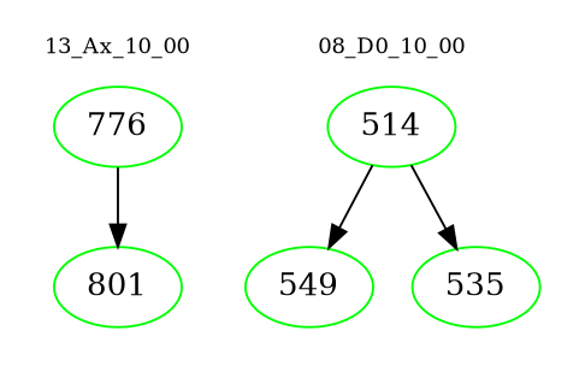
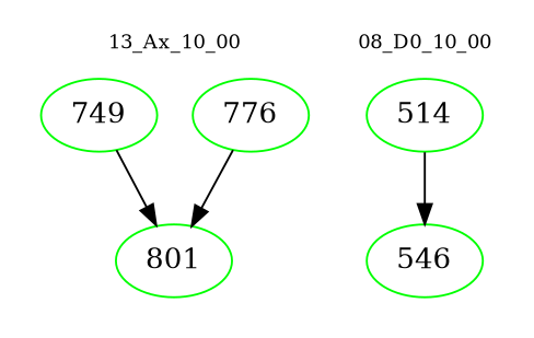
  digraph {
    node [color=green]
    edge [color=black]
    n1 [label=776]
+   n2 [label=749]
    n3 [label=801]
-   n4 [label=549]
+   n4 [label=546]
    n5 [label=514]
-   n6 [label=535]
    subgraph cluster_1 {
      color=white
      fontsize=10
      label="13_Ax_10_00"
      n1
+     n2
      n3
    }
    subgraph cluster_2 {
      color=white
      fontsize=10
      label="08_D0_10_00"
      n4
      n5
-     n6
    }
    n1 -> n3
+   n2 -> n3
    n5 -> n4
-   n5 -> n6
  }
